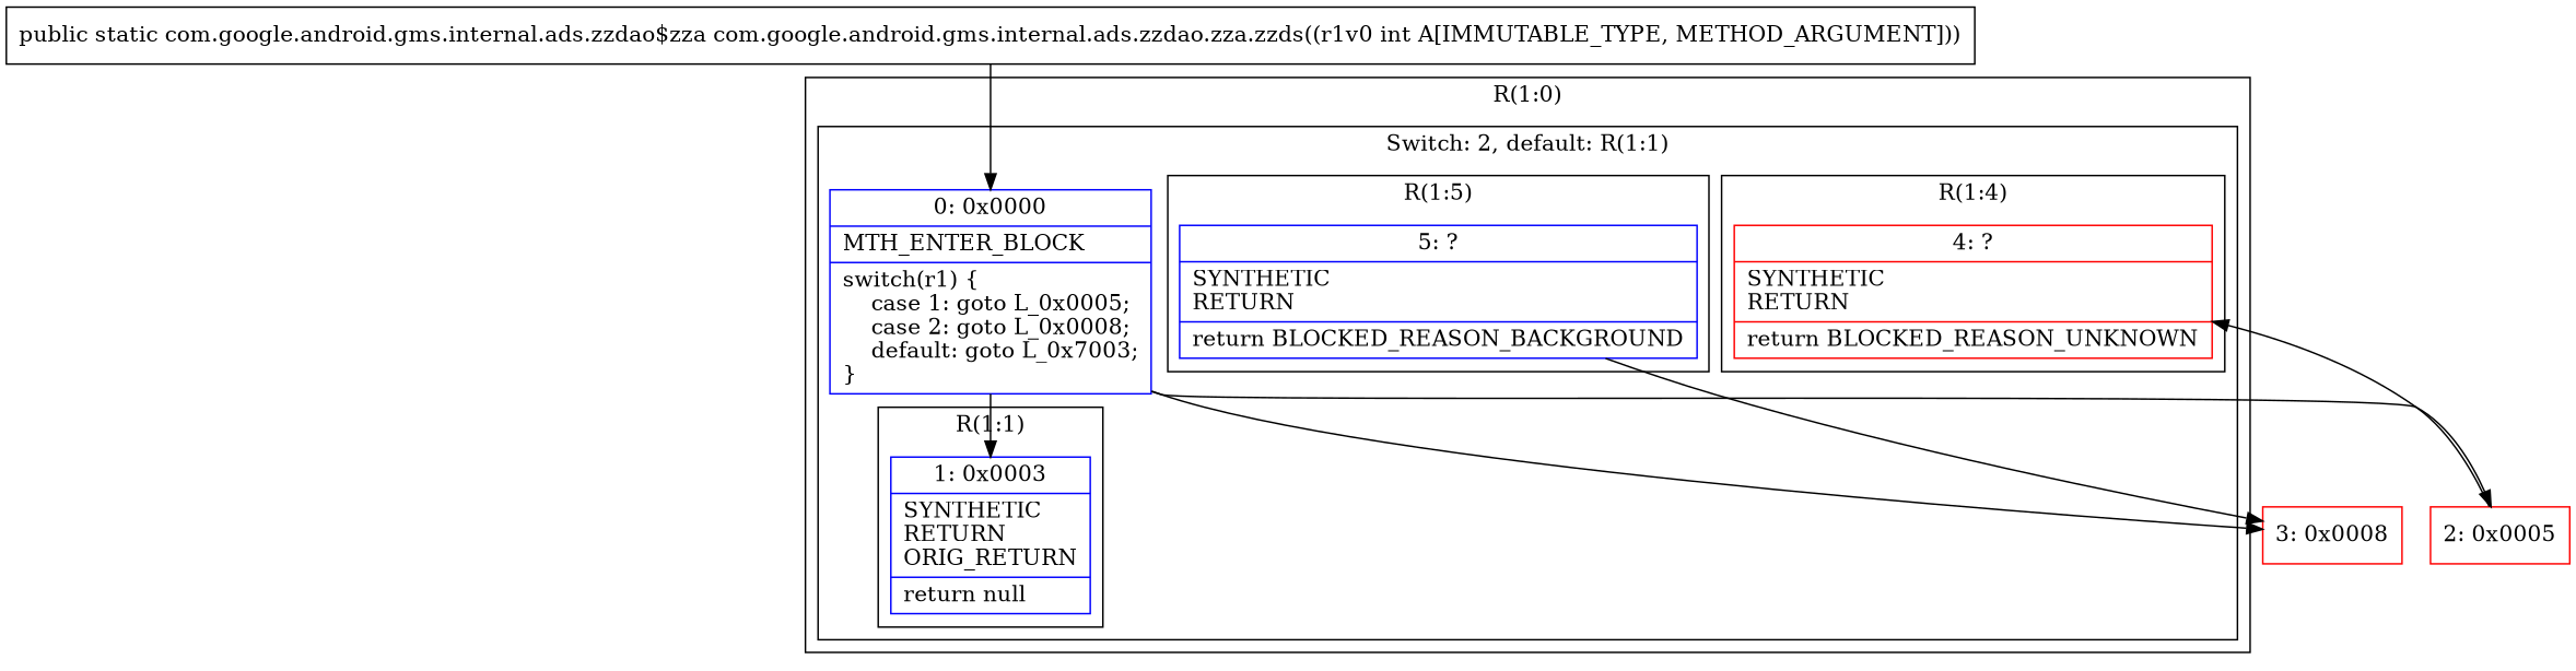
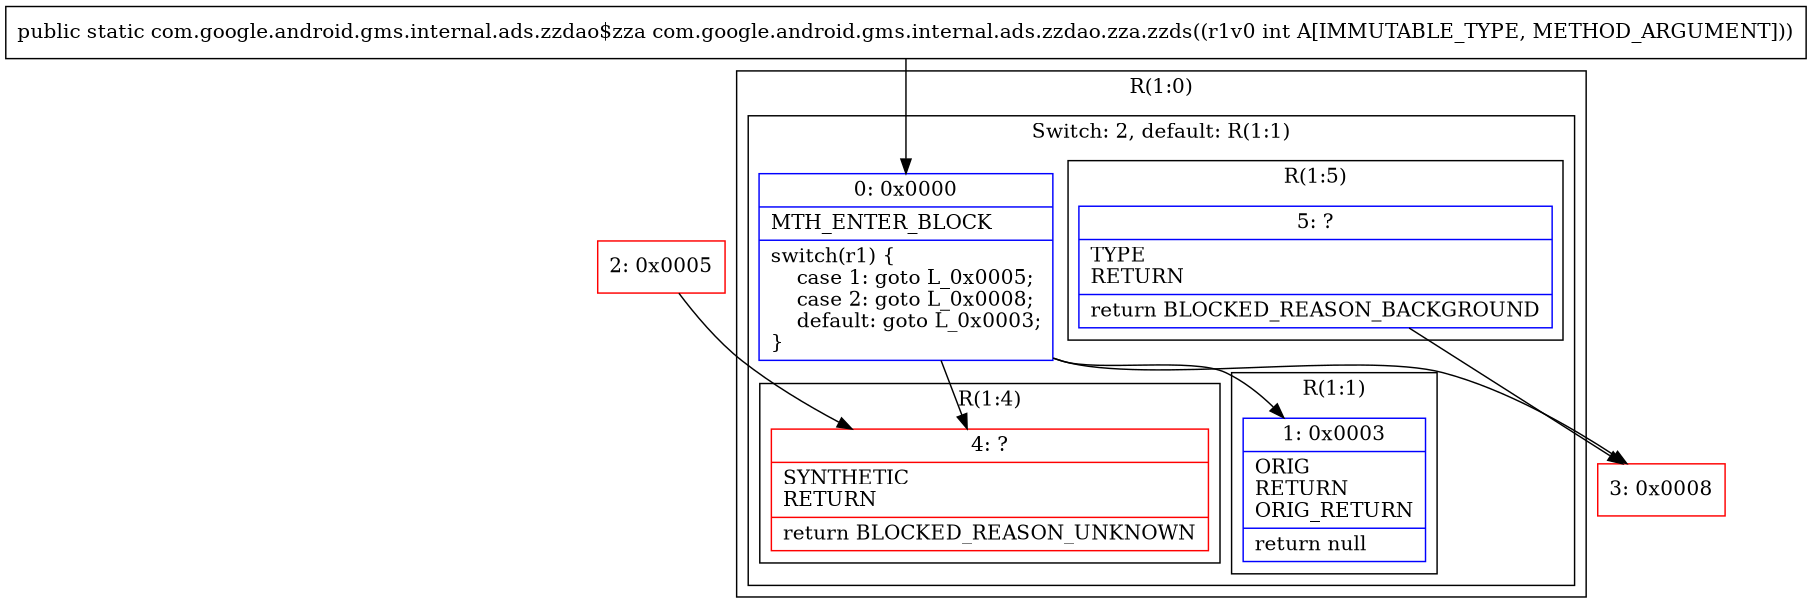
  digraph {
    node [color=red shape=record]
    n1 [label="{4\:\ ?|SYNTHETIC\lRETURN\l|return BLOCKED_REASON_UNKNOWN\l}"]
-   n2 [color=blue label="{5\:\ ?|SYNTHETIC\lRETURN\l|return BLOCKED_REASON_BACKGROUND\l}"]
-   n3 [color=blue label="{1\:\ 0x0003|SYNTHETIC\lRETURN\lORIG_RETURN\l|return null\l}"]
-   n4 [color=blue label="{0\:\ 0x0000|MTH_ENTER_BLOCK\l|switch(r1) \{\l    case 1: goto L_0x0005;\l    case 2: goto L_0x0008;\l    default: goto L_0x7003;\l\}\l}"]
+   n2 [color=blue label="{5\:\ ?|TYPE\lRETURN\l|return BLOCKED_REASON_BACKGROUND\l}"]
+   n3 [color=blue label="{1\:\ 0x0003|ORIG\lRETURN\lORIG_RETURN\l|return null\l}"]
+   n4 [color=blue label="{0\:\ 0x0000|MTH_ENTER_BLOCK\l|switch(r1) \{\l    case 1: goto L_0x0005;\l    case 2: goto L_0x0008;\l    default: goto L_0x0003;\l\}\l}"]
    n5 [label="{3\:\ 0x0008}"]
    n6 [label="{2\:\ 0x0005}"]
    n7 [label="{public static com.google.android.gms.internal.ads.zzdao$zza com.google.android.gms.internal.ads.zzdao.zza.zzds((r1v0 int A[IMMUTABLE_TYPE, METHOD_ARGUMENT])) }" color=""]
    subgraph cluster_1 {
      label="R(1:0)"
      subgraph cluster_2 {
        label="Switch: 2, default: R(1:1)"
        n4
        subgraph cluster_3 {
          label="R(1:4)"
          n1
        }
        subgraph cluster_4 {
          label="R(1:5)"
          n2
        }
        subgraph cluster_5 {
          label="R(1:1)"
          n3
        }
      }
    }
    n2 -> n5
    n4 -> n3
    n4 -> n5
-   n4 -> n6
+   n4 -> n1
    n6 -> n1
    n7 -> n4
  }
